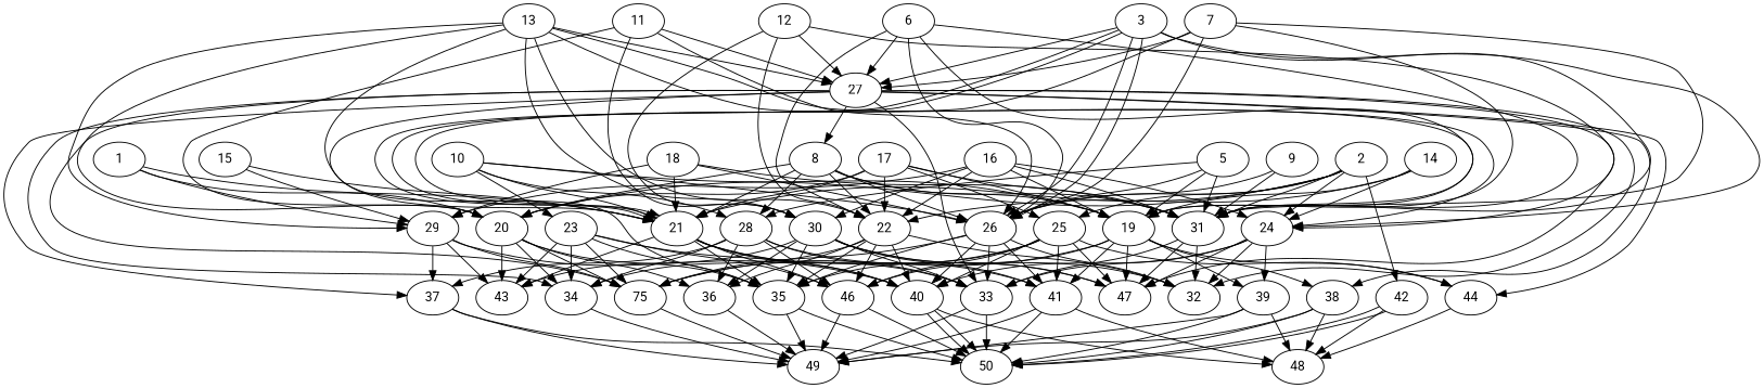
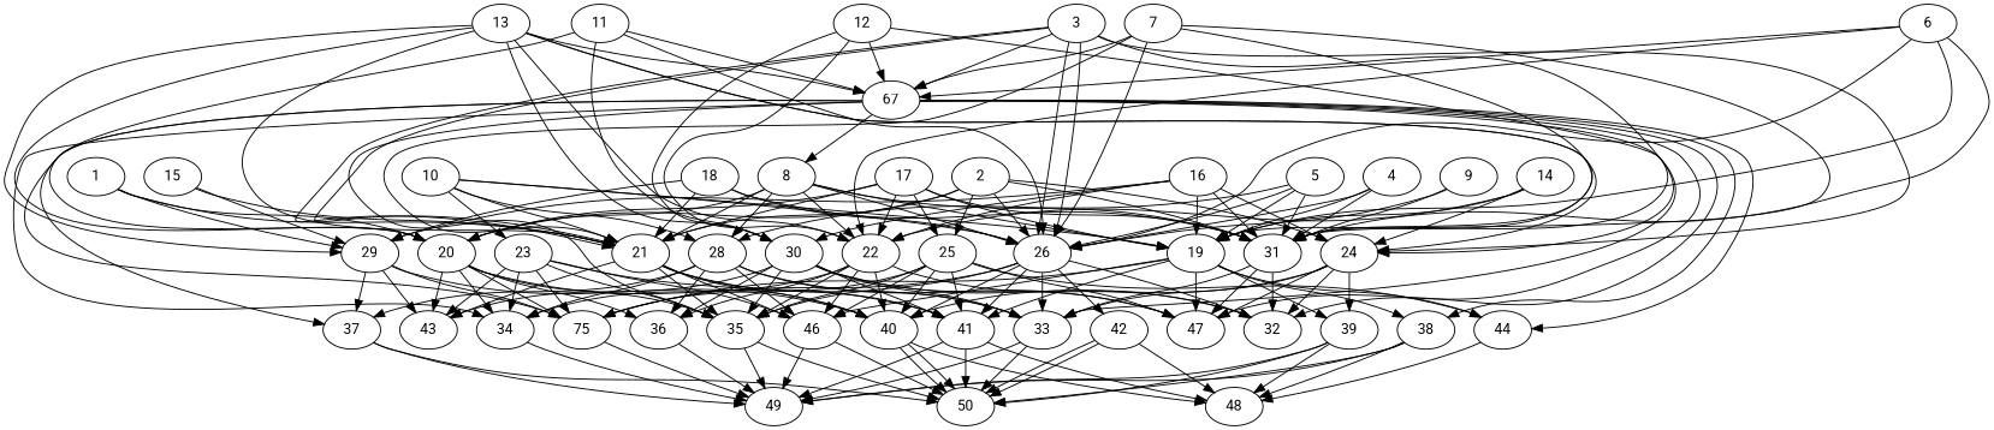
  digraph {
    fontname=Roboto
    node [alpha=0.19 fontname=Roboto]
    edge [fontname=Roboto]
    1 [alpha=0.02 expect_size=5783552]
    20 [alpha=0.10 expect_size=11298816]
    21 [expect_size=12942336]
    29 [alpha=0.14 expect_size=17147904]
    41 [alpha=0.06 expect_size=27610112]
    n6 [alpha=0.11 expect_size=17422336 label=75]
    34 [alpha=0.15 expect_size=44385280]
    35 [alpha=0.01 expect_size=28116992]
    36 [alpha=0.05 expect_size=13854720]
    43 [alpha=0.17 expect_size=45365248]
    46 [alpha=0.18 expect_size=20661248]
    33 [alpha=0.13 expect_size=37364736]
    40 [alpha=0.06 expect_size=7778304]
    37 [alpha=0.17 expect_size=44010496]
    49 [alpha=0.11 expect_size=13793280]
    50 [alpha=0.14 expect_size=36303872]
    48 [alpha=0.15 expect_size=24432640]
    2 [alpha=0.07 expect_size=28582912]
    24 [alpha=0.13 expect_size=51856384]
    25 [alpha=0.14 expect_size=45834240]
    26 [alpha=0.13 expect_size=10314752]
    31 [alpha=0.04 expect_size=41956352]
    39 [alpha=0.10 expect_size=22718464]
    47 [alpha=0.03 expect_size=32451584]
    32 [alpha=0.03 expect_size=40413184]
    44 [alpha=0.05 expect_size=28877824]
    42 [alpha=0.08 expect_size=37399552]
    3 [alpha=0.02 expect_size=16817152]
-   27 [alpha=0.06 expect_size=44559360]
+   27 [alpha=0.06 expect_size=44559360 label=67]
    38 [alpha=0.15 expect_size=9832448]
    8 [alpha=0.08 expect_size=22267904]
+   4 [alpha=0.12 expect_size=19069952]
    19 [alpha=0.01 expect_size=41014272]
    5 [alpha=0.13 expect_size=30539776]
    28 [alpha=0.05 expect_size=22872064]
    6 [alpha=0.11 expect_size=47651840]
    22 [expect_size=11259904]
    7 [expect_size=38048768]
    9 [alpha=0.07 expect_size=24725504]
    10 [alpha=0.01 expect_size=20654080]
    23 [alpha=0.03 expect_size=19648512]
    11 [expect_size=7614464]
    30 [alpha=0.08 expect_size=18652160]
    12 [alpha=0.04 expect_size=13460480]
    13 [alpha=0.14 expect_size=29799424]
    14 [alpha=0.17 expect_size=34727936]
    15 [alpha=0.05 expect_size=14903296]
    16 [alpha=0.15 expect_size=46286848]
    17 [alpha=0.11 expect_size=24066048]
    18 [alpha=0.18 expect_size=22431744]
    1 -> 20
    1 -> 21
    1 -> 29
+   20 -> 41
    20 -> n6
    20 -> 34
    20 -> 35
    20 -> 36
    20 -> 43
    21 -> 41
    21 -> 35
    21 -> 43
    21 -> 46
    21 -> 33
    21 -> 40
    29 -> n6
    29 -> 43
    29 -> 40
    29 -> 37
    41 -> 49
    41 -> 50
    41 -> 48
    n6 -> 49
    34 -> 49
    35 -> 49
    35 -> 50
    36 -> 49
    46 -> 49
    46 -> 50
    33 -> 49
    33 -> 50
    40 -> 50
    40 -> 50
    40 -> 48
    37 -> 49
    37 -> 50
    2 -> 20
    2 -> 21
    2 -> 24
    2 -> 25
    2 -> 26
    2 -> 31
    24 -> 33
    24 -> 40
    24 -> 39
    24 -> 47
    24 -> 32
    25 -> 41
    25 -> n6
    25 -> 35
    25 -> 46
    25 -> 40
    25 -> 47
    25 -> 44
    26 -> 41
    26 -> n6
    26 -> 35
    26 -> 33
    26 -> 40
    26 -> 32
-   2 -> 42
+   26 -> 42
    31 -> 33
    31 -> 47
    31 -> 32
    39 -> 49
    39 -> 50
    39 -> 48
    44 -> 48
    42 -> 50
    42 -> 50
    42 -> 48
    3 -> 21
    3 -> 21
    3 -> 24
    3 -> 26
    3 -> 26
    3 -> 31
    3 -> 27
    27 -> n6
    27 -> 34
    27 -> 35
    27 -> 33
    27 -> 37
    27 -> 47
    27 -> 32
    27 -> 44
    27 -> 38
    27 -> 8
    38 -> 49
    38 -> 50
    38 -> 48
    8 -> 20
    8 -> 21
    8 -> 26
    8 -> 31
    8 -> 19
    8 -> 28
    8 -> 22
+   4 -> 26
+   4 -> 31
+   4 -> 19
    19 -> 41
    19 -> n6
    19 -> 46
    19 -> 39
    19 -> 47
    19 -> 44
    19 -> 38
    5 -> 26
    5 -> 31
    5 -> 19
    5 -> 28
    28 -> 34
    28 -> 36
    28 -> 46
    28 -> 33
    28 -> 37
    28 -> 47
    6 -> 26
    6 -> 31
    6 -> 27
    6 -> 19
    6 -> 22
    22 -> 34
    22 -> 35
    22 -> 36
    22 -> 46
    22 -> 40
    22 -> 32
    7 -> 21
    7 -> 26
    7 -> 31
    7 -> 27
    7 -> 19
    9 -> 26
    9 -> 31
    10 -> 21
    10 -> 26
    10 -> 19
    10 -> 28
    10 -> 23
    23 -> n6
    23 -> 34
    23 -> 35
    23 -> 43
    23 -> 46
    23 -> 40
    11 -> 20
    11 -> 26
    11 -> 27
    11 -> 30
    30 -> 41
    30 -> 35
    30 -> 36
    30 -> 43
    30 -> 33
    30 -> 47
    30 -> 32
    12 -> 24
    12 -> 27
    12 -> 22
    12 -> 30
    13 -> 20
    13 -> 21
    13 -> 29
    13 -> 24
    13 -> 31
    13 -> 27
    13 -> 22
    13 -> 30
    14 -> 24
    14 -> 19
    14 -> 22
    15 -> 21
    15 -> 29
    16 -> 29
    16 -> 24
    16 -> 31
    16 -> 19
    16 -> 22
    16 -> 30
    17 -> 20
    17 -> 21
    17 -> 25
    17 -> 31
    17 -> 19
    17 -> 22
    18 -> 21
    18 -> 29
    18 -> 26
    18 -> 31
  }
